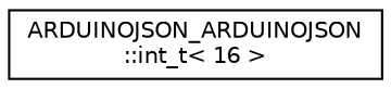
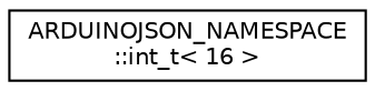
  digraph {
    rankdir=TB
-   n1 [color=black fillcolor=white fontname=Helvetica fontsize=10 height=0.2 label="ARDUINOJSON_ARDUINOJSON\l::int_t\< 16 \>" shape=record style=filled width=0.4]
+   n1 [color=black fillcolor=white fontname=Helvetica fontsize=10 height=0.2 label="ARDUINOJSON_NAMESPACE\l::int_t\< 16 \>" shape=record style=filled width=0.4]
  }
